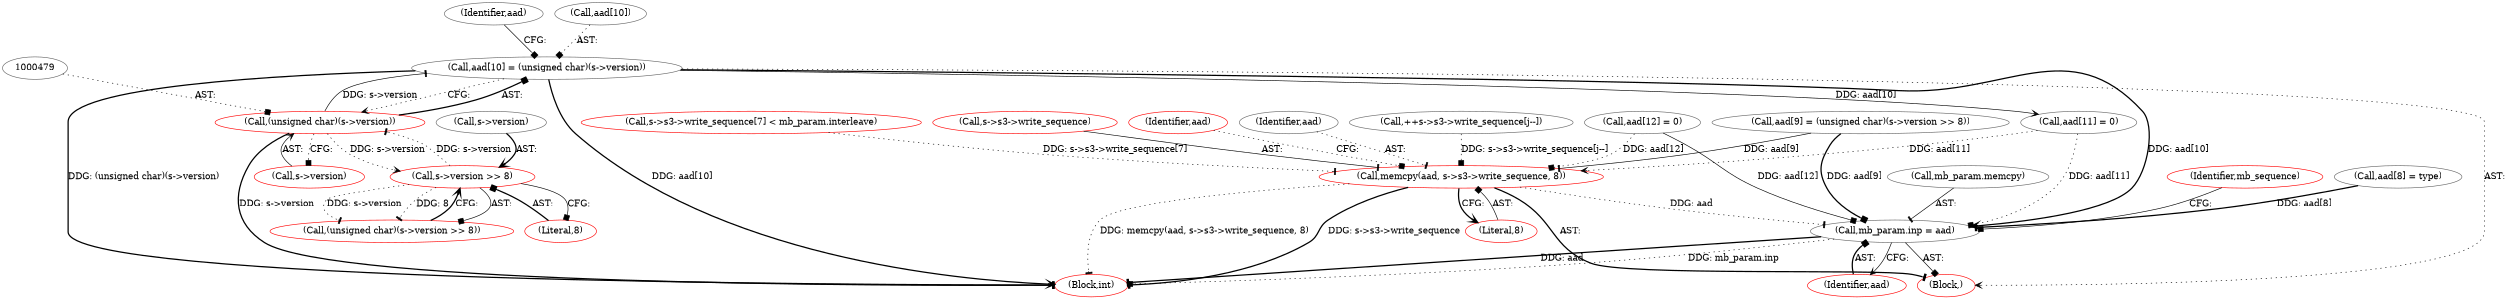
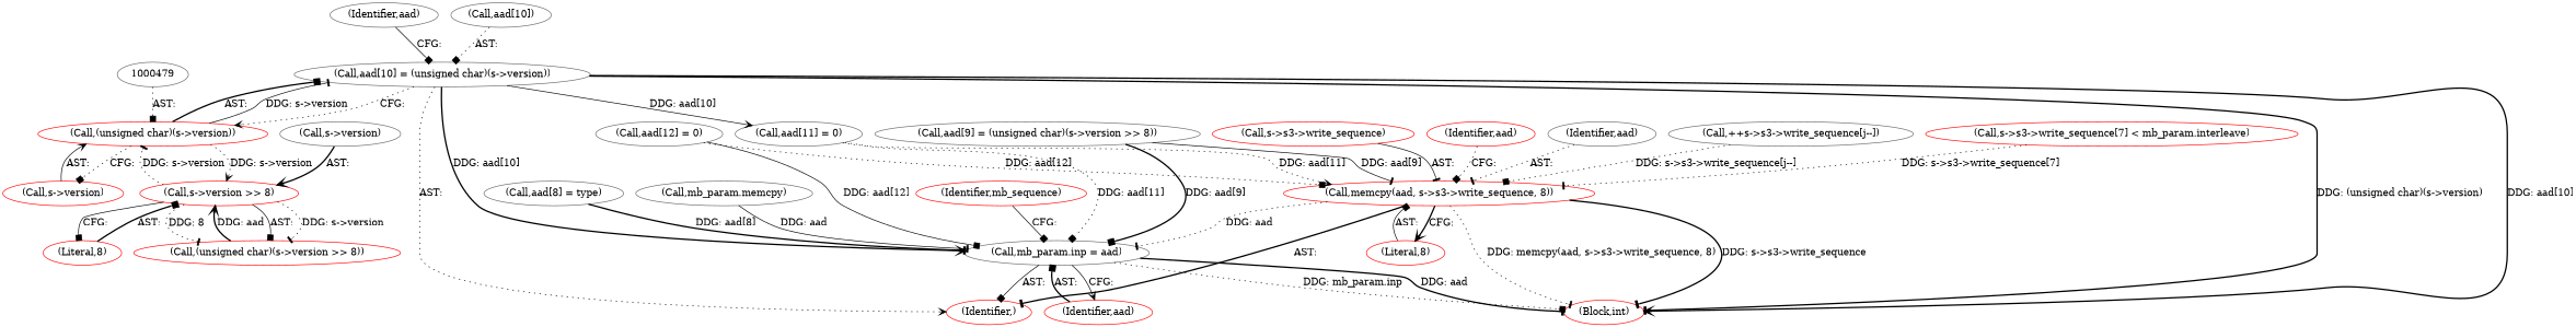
  digraph {
    fontname="DejaVu Serif"
    node [color=red fontname="DejaVu Serif"]
    edge [arrowhead=box fontname="DejaVu Serif" style=dotted]
    n1 [color=gray40 label="(Call,aad[10] = (unsigned char)(s->version))"]
    n2 [label="(Call,(unsigned char)(s->version))"]
    n3 [color=gray40 label="(Call,mb_param.inp = aad)"]
-   n4 [label="(Block,)"]
+   n4 [label="(Identifier,)"]
    n5 [label="(Block,int)"]
    n6 [color=gray40 label="(Call,aad[11] = 0)"]
    n7 [label="(Call,s->version >> 8)"]
    n8 [label="(Call,s->version)"]
    n9 [label="(Call,memcpy(aad, s->s3->write_sequence, 8))"]
    n10 [label="(Literal,8)"]
    n11 [label="(Identifier,aad)"]
    n12 [label="(Call,(unsigned char)(s->version >> 8))"]
    n13 [label="(Literal,8)"]
    n14 [color=gray40 label="(Identifier,aad)"]
    n15 [color=gray40 label="(Call,++s->s3->write_sequence[j--])"]
    n16 [label="(Call,s->s3->write_sequence[7] < mb_param.interleave)"]
    n17 [label="(Call,s->s3->write_sequence)"]
    n18 [color=gray40 label="(Call,aad[8] = type)"]
    n19 [color=gray40 label="(Identifier,aad)"]
    n20 [color=gray40 label="(Call,s->version)"]
    n21 [label="(Identifier,aad)"]
    n22 [color=gray40 label="(Call,mb_param.memcpy)"]
    n23 [color=gray40 label="(Call,aad[12] = 0)"]
    n24 [label="(Identifier,mb_sequence)"]
    n25 [color=gray40 label="(Call,aad[9] = (unsigned char)(s->version >> 8))"]
    n26 [color=gray40 label="(Call,aad[10])"]
    1000479 [color=gray40]
    n1 -> n2 [arrowhead=vee label="CFG: "]
    n1 -> n3 [arrowhead=vee label="DDG: aad[10]" style=bold]
    n1 -> n4 [arrowhead=vee label="AST: "]
    n1 -> n5 [arrowhead=vee label="DDG: aad[10]" style=bold]
    n1 -> n5 [arrowhead=tee label="DDG: (unsigned char)(s->version)" style=bold]
    n1 -> n6 [arrowhead=vee label="DDG: aad[10]" style=solid]
    n2 -> n1 [label="AST: " style=bold]
    n2 -> n1 [arrowhead=tee label="DDG: s->version" style=solid]
-   n2 -> n5 [arrowhead=tee label="DDG: s->version" style=bold]
    n2 -> n7 [arrowhead=vee label="DDG: s->version"]
    n2 -> n8 [label="CFG: "]
    n3 -> n4 [label="AST: " style=solid]
    n3 -> n5 [arrowhead=tee label="DDG: aad" style=bold]
    n3 -> n5 [label="DDG: mb_param.inp"]
    n3 -> n11 [arrowhead=vee label="CFG: " style=solid]
    n6 -> n3 [label="DDG: aad[11]"]
    n6 -> n9 [arrowhead=vee label="DDG: aad[11]"]
    n7 -> n2 [arrowhead=tee label="DDG: s->version"]
    n7 -> n12 [label="AST: " style=solid]
    n7 -> n12 [arrowhead=tee label="DDG: s->version"]
    n7 -> n12 [arrowhead=tee label="DDG: 8"]
    n7 -> n13 [label="CFG: " style=solid]
    n8 -> n2 [arrowhead=vee label="AST: " style=solid]
    n9 -> n3 [arrowhead=tee label="DDG: aad"]
    n9 -> n4 [arrowhead=tee label="AST: " style=bold]
    n9 -> n5 [arrowhead=tee label="DDG: memcpy(aad, s->s3->write_sequence, 8)"]
    n9 -> n5 [arrowhead=tee label="DDG: s->s3->write_sequence" style=bold]
    n9 -> n10 [arrowhead=vee label="CFG: " style=bold]
    n10 -> n9 [label="AST: " style=solid]
    n11 -> n3 [label="AST: " style=bold]
-   n12 -> n7 [arrowhead=vee label="CFG: " style=bold]
+   n12 -> n7 [arrowhead=vee label="DDG: aad" style=bold]
    n13 -> n7 [label="AST: " style=bold]
    n14 -> n9 [arrowhead=tee label="AST: "]
    n15 -> n9 [label="DDG: s->s3->write_sequence[j--]"]
    n16 -> n9 [arrowhead=tee label="DDG: s->s3->write_sequence[7]"]
    n17 -> n9 [arrowhead=tee label="AST: " style=solid]
    n18 -> n3 [arrowhead=tee label="DDG: aad[8]" style=bold]
    n19 -> n1 [label="CFG: " style=solid]
    n20 -> n7 [arrowhead=vee label="AST: " style=bold]
    n21 -> n9 [label="CFG: "]
-   n22 -> n3 [arrowhead=tee label="AST: " style=solid]
+   n22 -> n3 [arrowhead=tee label="DDG: aad" style=solid]
    n23 -> n3 [label="DDG: aad[12]" style=solid]
    n23 -> n9 [label="DDG: aad[12]"]
    n24 -> n3 [label="CFG: " style=solid]
    n25 -> n3 [label="DDG: aad[9]" style=bold]
    n25 -> n9 [arrowhead=tee label="DDG: aad[9]" style=solid]
    n26 -> n1 [label="AST: "]
    1000479 -> n2 [label="AST: "]
  }
